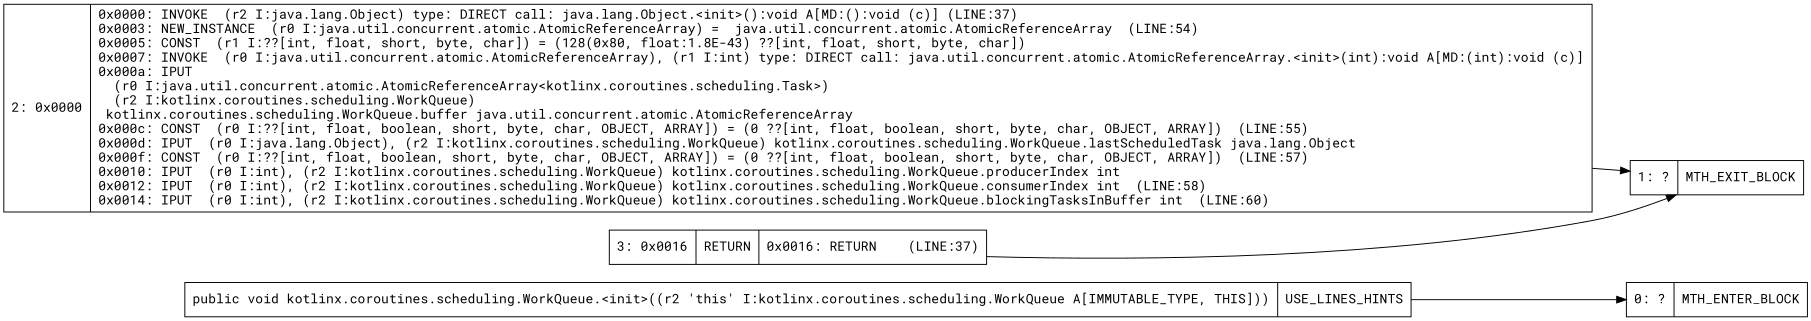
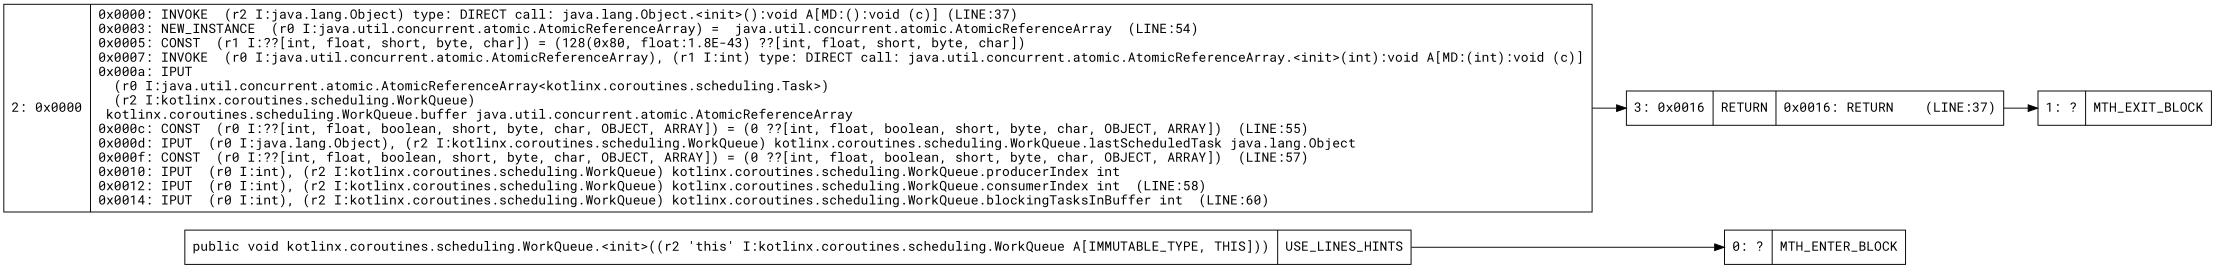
  digraph {
    fontname="Roboto Mono"
    rankdir=LR
    node [fontname="Roboto Mono" shape=record]
    edge [fontname="Roboto Mono"]
    n1 [label="{0\:\ ?|MTH_ENTER_BLOCK\l}"]
    n2 [label="{2\:\ 0x0000|0x0000: INVOKE  (r2 I:java.lang.Object) type: DIRECT call: java.lang.Object.\<init\>():void A[MD:():void (c)] (LINE:37)\l0x0003: NEW_INSTANCE  (r0 I:java.util.concurrent.atomic.AtomicReferenceArray) =  java.util.concurrent.atomic.AtomicReferenceArray  (LINE:54)\l0x0005: CONST  (r1 I:??[int, float, short, byte, char]) = (128(0x80, float:1.8E\-43) ??[int, float, short, byte, char]) \l0x0007: INVOKE  (r0 I:java.util.concurrent.atomic.AtomicReferenceArray), (r1 I:int) type: DIRECT call: java.util.concurrent.atomic.AtomicReferenceArray.\<init\>(int):void A[MD:(int):void (c)]\l0x000a: IPUT  \l  (r0 I:java.util.concurrent.atomic.AtomicReferenceArray\<kotlinx.coroutines.scheduling.Task\>)\l  (r2 I:kotlinx.coroutines.scheduling.WorkQueue)\l kotlinx.coroutines.scheduling.WorkQueue.buffer java.util.concurrent.atomic.AtomicReferenceArray \l0x000c: CONST  (r0 I:??[int, float, boolean, short, byte, char, OBJECT, ARRAY]) = (0 ??[int, float, boolean, short, byte, char, OBJECT, ARRAY])  (LINE:55)\l0x000d: IPUT  (r0 I:java.lang.Object), (r2 I:kotlinx.coroutines.scheduling.WorkQueue) kotlinx.coroutines.scheduling.WorkQueue.lastScheduledTask java.lang.Object \l0x000f: CONST  (r0 I:??[int, float, boolean, short, byte, char, OBJECT, ARRAY]) = (0 ??[int, float, boolean, short, byte, char, OBJECT, ARRAY])  (LINE:57)\l0x0010: IPUT  (r0 I:int), (r2 I:kotlinx.coroutines.scheduling.WorkQueue) kotlinx.coroutines.scheduling.WorkQueue.producerIndex int \l0x0012: IPUT  (r0 I:int), (r2 I:kotlinx.coroutines.scheduling.WorkQueue) kotlinx.coroutines.scheduling.WorkQueue.consumerIndex int  (LINE:58)\l0x0014: IPUT  (r0 I:int), (r2 I:kotlinx.coroutines.scheduling.WorkQueue) kotlinx.coroutines.scheduling.WorkQueue.blockingTasksInBuffer int  (LINE:60)\l}"]
    n3 [label="{3\:\ 0x0016|RETURN\l|0x0016: RETURN    (LINE:37)\l}"]
    n4 [label="{1\:\ ?|MTH_EXIT_BLOCK\l}"]
    n5 [label="{public void kotlinx.coroutines.scheduling.WorkQueue.\<init\>((r2 'this' I:kotlinx.coroutines.scheduling.WorkQueue A[IMMUTABLE_TYPE, THIS]))  | USE_LINES_HINTS\l}"]
-   n2 -> n4
+   n2 -> n3
    n3 -> n4
    n5 -> n1
  }
